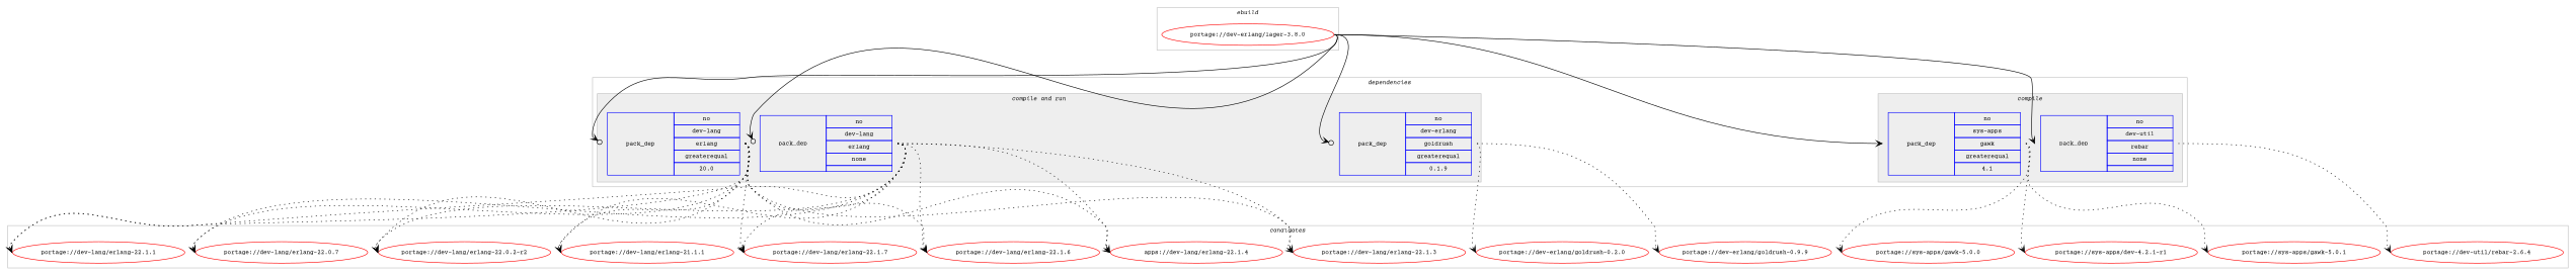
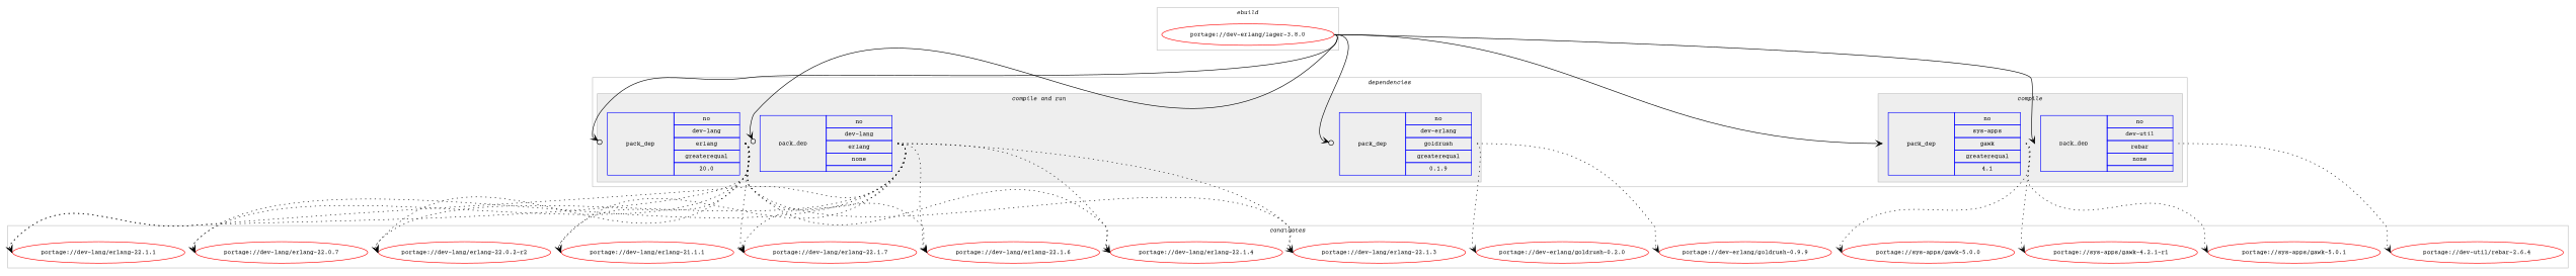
  digraph {
    compound=true
    concentrate=true
    fontname="Courier Prime"
    fontsize=10
    newrank=true
    rankdir=TB
    ranksep=1.5
    node [color=red fontname="Courier Prime" fontsize=10]
    edge [arrowhead=vee fontname="Courier Prime" headport=w style=dotted tailport=e weight=100]
    n1 [label="portage://dev-erlang/lager-3.8.0" width=4]
    n2 [color=blue label=<<TABLE BORDER="0" CELLBORDER="1" CELLSPACING="0" CELLPADDING="4" WIDTH="220"><TR><TD ROWSPAN="6" CELLPADDING="30">pack_dep</TD></TR><TR><TD WIDTH="110">no</TD></TR><TR><TD>dev-util</TD></TR><TR><TD>rebar</TD></TR><TR><TD>none</TD></TR><TR><TD></TD></TR></TABLE>> shape=none]
    n3 [color=blue label=<<TABLE BORDER="0" CELLBORDER="1" CELLSPACING="0" CELLPADDING="4" WIDTH="220"><TR><TD ROWSPAN="6" CELLPADDING="30">pack_dep</TD></TR><TR><TD WIDTH="110">no</TD></TR><TR><TD>sys-apps</TD></TR><TR><TD>gawk</TD></TR><TR><TD>greaterequal</TD></TR><TR><TD>4.1</TD></TR></TABLE>> shape=none]
    n4 [color=blue label=<<TABLE BORDER="0" CELLBORDER="1" CELLSPACING="0" CELLPADDING="4" WIDTH="220"><TR><TD ROWSPAN="6" CELLPADDING="30">pack_dep</TD></TR><TR><TD WIDTH="110">no</TD></TR><TR><TD>dev-erlang</TD></TR><TR><TD>goldrush</TD></TR><TR><TD>greaterequal</TD></TR><TR><TD>0.1.9</TD></TR></TABLE>> shape=none]
    n5 [color=blue label=<<TABLE BORDER="0" CELLBORDER="1" CELLSPACING="0" CELLPADDING="4" WIDTH="220"><TR><TD ROWSPAN="6" CELLPADDING="30">pack_dep</TD></TR><TR><TD WIDTH="110">no</TD></TR><TR><TD>dev-lang</TD></TR><TR><TD>erlang</TD></TR><TR><TD>greaterequal</TD></TR><TR><TD>20.0</TD></TR></TABLE>> shape=none]
    n6 [color=blue label=<<TABLE BORDER="0" CELLBORDER="1" CELLSPACING="0" CELLPADDING="4" WIDTH="220"><TR><TD ROWSPAN="6" CELLPADDING="30">pack_dep</TD></TR><TR><TD WIDTH="110">no</TD></TR><TR><TD>dev-lang</TD></TR><TR><TD>erlang</TD></TR><TR><TD>none</TD></TR><TR><TD></TD></TR></TABLE>> shape=none]
    n7 [label="portage://dev-util/rebar-2.6.4" width=4]
-   n8 [label="portage://sys-apps/dev-4.2.1-r1" width=4]
+   n8 [label="portage://sys-apps/gawk-4.2.1-r1" width=4]
    n9 [label="portage://sys-apps/gawk-5.0.0" width=4]
    n10 [label="portage://sys-apps/gawk-5.0.1" width=4]
    n11 [label="portage://dev-erlang/goldrush-0.9.9" width=4]
    n12 [label="portage://dev-erlang/goldrush-0.2.0" width=4]
    n13 [label="portage://dev-lang/erlang-21.1.1" width=4]
    n14 [label="portage://dev-lang/erlang-22.0.2-r2" width=4]
    n15 [label="portage://dev-lang/erlang-22.0.7" width=4]
    n16 [label="portage://dev-lang/erlang-22.1.1" width=4]
    n17 [label="portage://dev-lang/erlang-22.1.3" width=4]
-   n18 [label="apps://dev-lang/erlang-22.1.4" width=4]
+   n18 [label="portage://dev-lang/erlang-22.1.4" width=4]
    n19 [label="portage://dev-lang/erlang-22.1.6" width=4]
    n20 [label="portage://dev-lang/erlang-22.1.7" width=4]
    subgraph cluster_1 {
      color=gray
      label=<<i>ebuild</i>>
      rank=same
      n1
    }
    subgraph cluster_2 {
      color=gray
      label=<<i>dependencies</i>>
      subgraph cluster_3 {
        color=gray
        fillcolor="#eeeeee"
        label=<<i>compile</i>>
        style=filled
        subgraph sub_4 {
          color=gray
          fillcolor="#eeeeee"
          label=<<i>compile</i>>
          style=filled
          n2
        }
        subgraph sub_5 {
          color=gray
          fillcolor="#eeeeee"
          label=<<i>compile</i>>
          style=filled
          n3
        }
      }
      subgraph cluster_6 {
        color=gray
        fillcolor="#eeeeee"
        label=<<i>compile and run</i>>
        style=filled
        subgraph sub_7 {
          color=gray
          fillcolor="#eeeeee"
          label=<<i>compile and run</i>>
          style=filled
          n4
        }
        subgraph sub_8 {
          color=gray
          fillcolor="#eeeeee"
          label=<<i>compile and run</i>>
          style=filled
          n5
        }
        subgraph sub_9 {
          color=gray
          fillcolor="#eeeeee"
          label=<<i>compile and run</i>>
          style=filled
          n6
        }
      }
      subgraph cluster_10 {
        color=gray
        fillcolor="#eeeeee"
        label=<<i>run</i>>
        style=filled
      }
    }
    subgraph cluster_11 {
      color=gray
      label=<<i>candidates</i>>
      rank=same
      subgraph sub_12 {
        color=black
        label=<<i>candidates</i>>
        nodesep=1
        rank=same
        n7
      }
      subgraph sub_13 {
        color=black
        label=<<i>candidates</i>>
        nodesep=1
        rank=same
        n8
        n9
        n10
      }
      subgraph sub_14 {
        color=black
        label=<<i>candidates</i>>
        nodesep=1
        rank=same
        n11
        n12
      }
      subgraph sub_15 {
        color=black
        label=<<i>candidates</i>>
        nodesep=1
        rank=same
        n13
        n14
        n15
        n16
        n17
        n18
        n19
        n20
      }
      subgraph sub_16 {
        color=black
        label=<<i>candidates</i>>
        nodesep=1
        rank=same
        n13
        n14
        n15
        n16
        n17
        n18
        n19
        n20
      }
    }
    n1 -> n2 [style=solid weight=20]
    n1 -> n3 [style=solid weight=20]
    n1 -> n4 [arrowhead=odotvee style=solid weight=20]
    n1 -> n5 [arrowhead=odotvee style=solid weight=20]
    n1 -> n6 [arrowhead=odotvee style=solid weight=20]
    n2 -> n7
    n3 -> n8
    n3 -> n9
    n3 -> n10
    n4 -> n11
    n4 -> n12
    n5 -> n13
    n5 -> n14
    n5 -> n15
    n5 -> n16
    n5 -> n17
    n5 -> n18
    n5 -> n19
    n5 -> n20
    n6 -> n13
    n6 -> n14
    n6 -> n15
    n6 -> n16
    n6 -> n17
    n6 -> n18
    n6 -> n19
    n6 -> n20
  }
